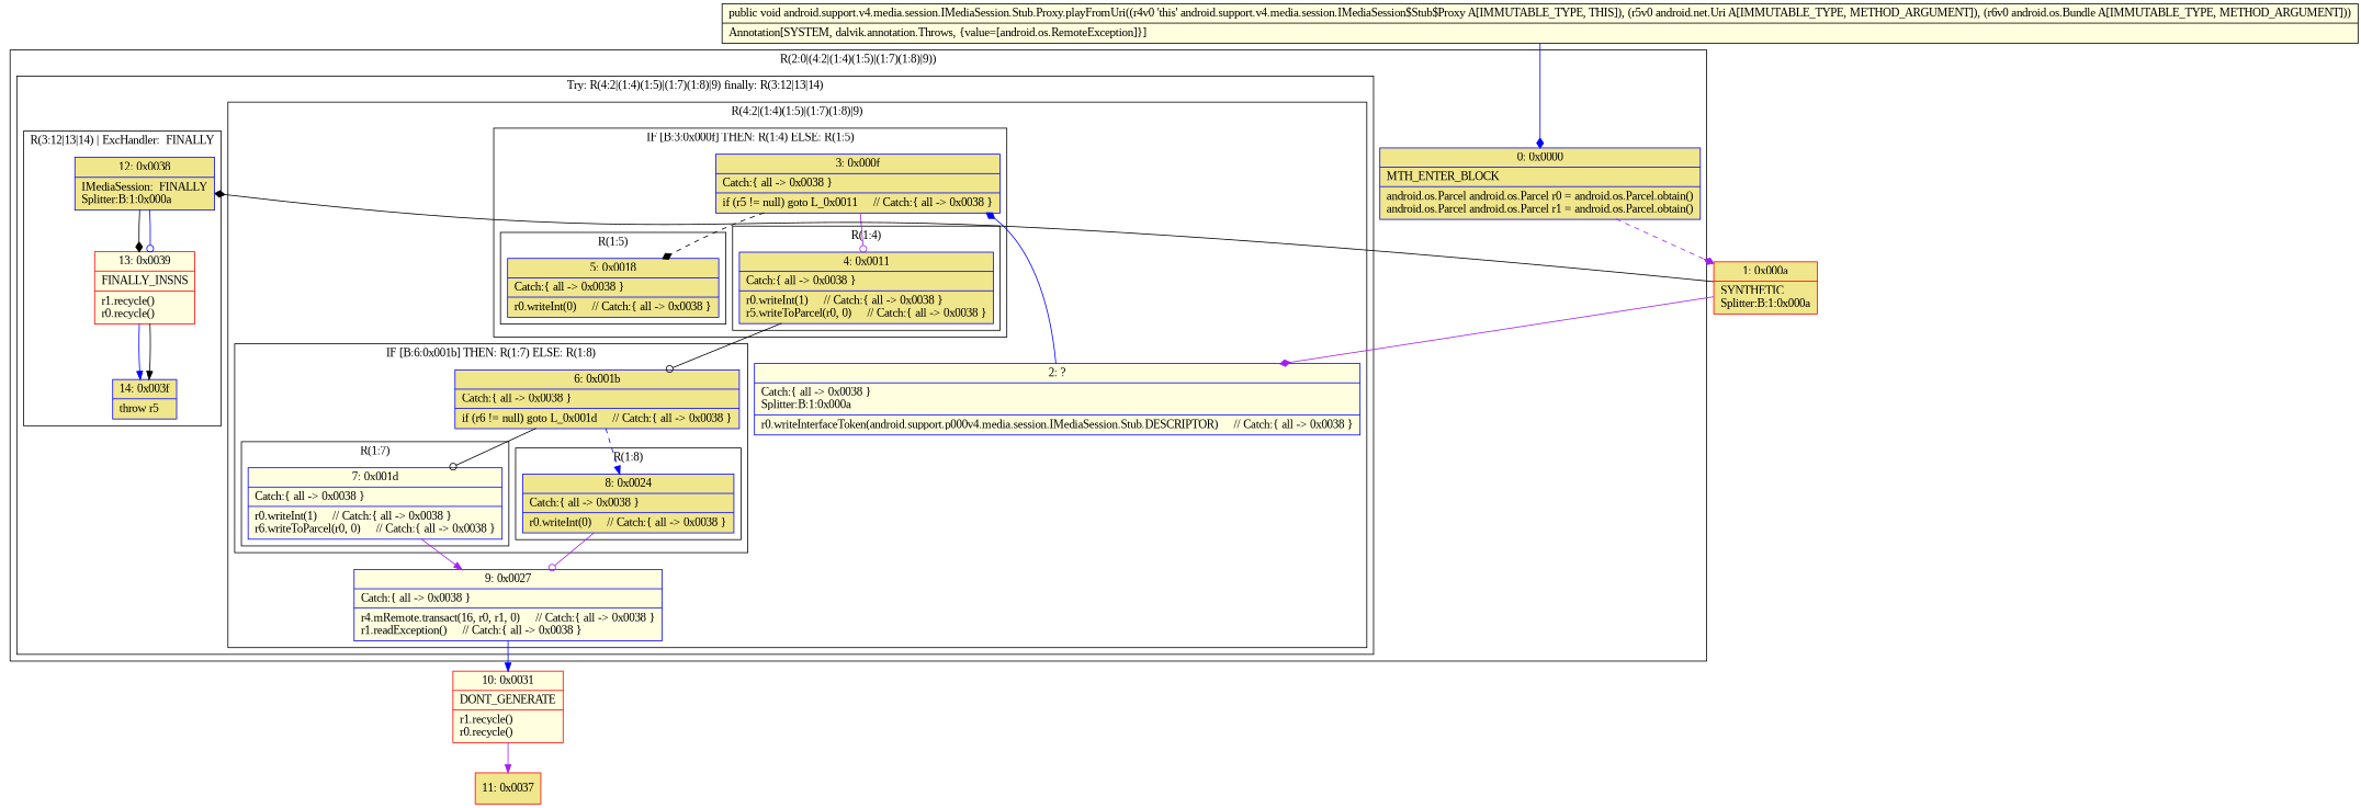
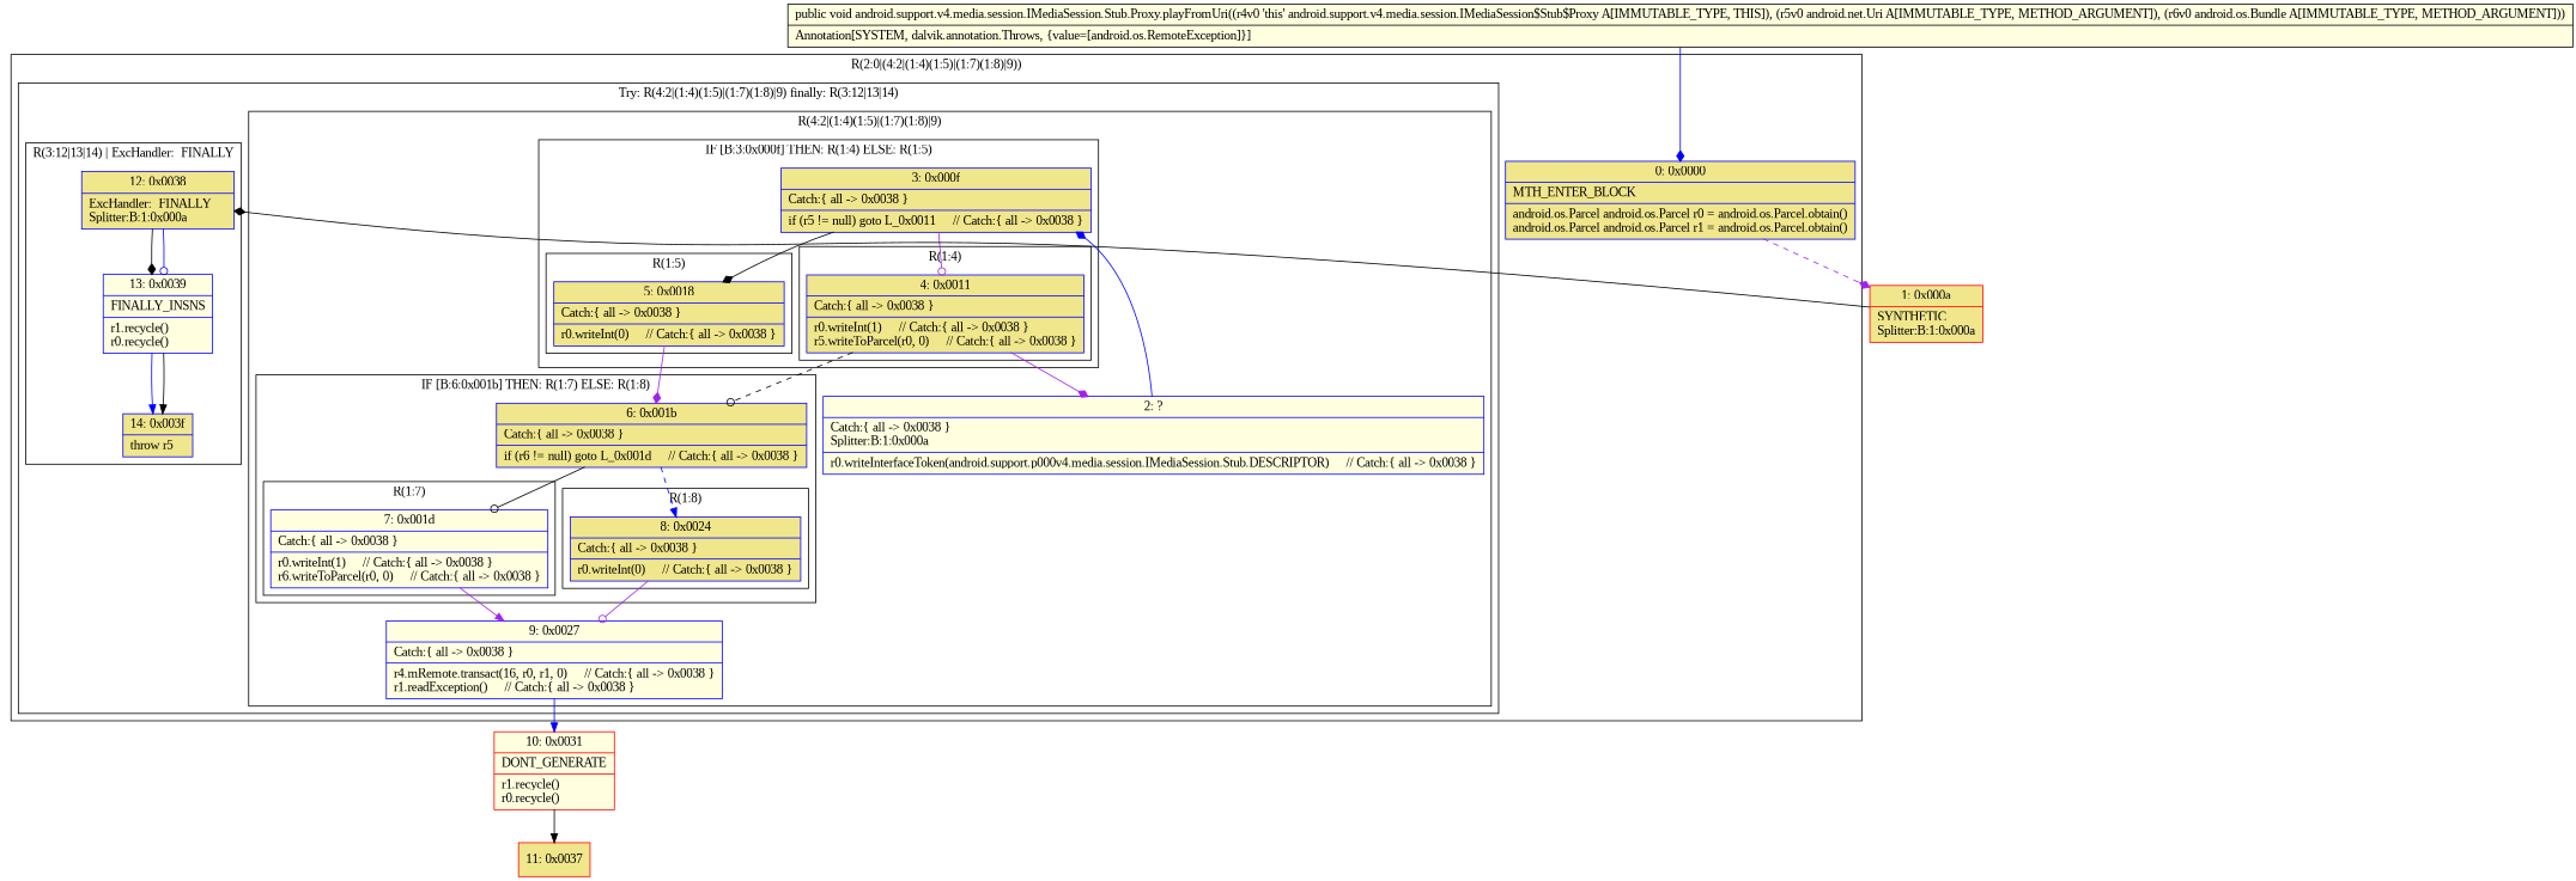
  digraph {
    fontname="Liberation Serif"
    node [color=blue fillcolor=khaki fontname="Liberation Serif" shape=record style=filled]
    edge [arrowhead=diamond color=purple fontname="Liberation Serif"]
    n1 [label="{4\:\ 0x0011|Catch:\{ all \-\> 0x0038 \}\l|r0.writeInt(1)     \/\/ Catch:\{ all \-\> 0x0038 \}\lr5.writeToParcel(r0, 0)     \/\/ Catch:\{ all \-\> 0x0038 \}\l}"]
    n2 [label="{5\:\ 0x0018|Catch:\{ all \-\> 0x0038 \}\l|r0.writeInt(0)     \/\/ Catch:\{ all \-\> 0x0038 \}\l}"]
    n3 [label="{3\:\ 0x000f|Catch:\{ all \-\> 0x0038 \}\l|if (r5 != null) goto L_0x0011     \/\/ Catch:\{ all \-\> 0x0038 \}\l}"]
    n4 [fillcolor=lightyellow label="{7\:\ 0x001d|Catch:\{ all \-\> 0x0038 \}\l|r0.writeInt(1)     \/\/ Catch:\{ all \-\> 0x0038 \}\lr6.writeToParcel(r0, 0)     \/\/ Catch:\{ all \-\> 0x0038 \}\l}"]
    n5 [label="{8\:\ 0x0024|Catch:\{ all \-\> 0x0038 \}\l|r0.writeInt(0)     \/\/ Catch:\{ all \-\> 0x0038 \}\l}"]
    n6 [label="{6\:\ 0x001b|Catch:\{ all \-\> 0x0038 \}\l|if (r6 != null) goto L_0x001d     \/\/ Catch:\{ all \-\> 0x0038 \}\l}"]
    n7 [fillcolor=lightyellow label="{2\:\ ?|Catch:\{ all \-\> 0x0038 \}\lSplitter:B:1:0x000a\l|r0.writeInterfaceToken(android.support.p000v4.media.session.IMediaSession.Stub.DESCRIPTOR)     \/\/ Catch:\{ all \-\> 0x0038 \}\l}"]
    n8 [fillcolor=lightyellow label="{9\:\ 0x0027|Catch:\{ all \-\> 0x0038 \}\l|r4.mRemote.transact(16, r0, r1, 0)     \/\/ Catch:\{ all \-\> 0x0038 \}\lr1.readException()     \/\/ Catch:\{ all \-\> 0x0038 \}\l}"]
-   n9 [label="{12\:\ 0x0038|IMediaSession:  FINALLY\lSplitter:B:1:0x000a\l}"]
-   n10 [color=red fillcolor=lightyellow label="{13\:\ 0x0039|FINALLY_INSNS\l|r1.recycle()\lr0.recycle()\l}"]
+   n9 [label="{12\:\ 0x0038|ExcHandler:  FINALLY\lSplitter:B:1:0x000a\l}"]
+   n10 [fillcolor=lightyellow label="{13\:\ 0x0039|FINALLY_INSNS\l|r1.recycle()\lr0.recycle()\l}"]
    n11 [label="{14\:\ 0x003f|throw r5\l}"]
    n12 [label="{0\:\ 0x0000|MTH_ENTER_BLOCK\l|android.os.Parcel android.os.Parcel r0 = android.os.Parcel.obtain()\landroid.os.Parcel android.os.Parcel r1 = android.os.Parcel.obtain()\l}"]
    n13 [color=red fillcolor=lightyellow label="{10\:\ 0x0031|DONT_GENERATE\l|r1.recycle()\lr0.recycle()\l}"]
    n14 [color=red label="{1\:\ 0x000a|SYNTHETIC\lSplitter:B:1:0x000a\l}"]
    n15 [color=red label="{11\:\ 0x0037}"]
    n16 [fillcolor=lightyellow label="{public void android.support.v4.media.session.IMediaSession.Stub.Proxy.playFromUri((r4v0 'this' android.support.v4.media.session.IMediaSession$Stub$Proxy A[IMMUTABLE_TYPE, THIS]), (r5v0 android.net.Uri A[IMMUTABLE_TYPE, METHOD_ARGUMENT]), (r6v0 android.os.Bundle A[IMMUTABLE_TYPE, METHOD_ARGUMENT]))  | Annotation[SYSTEM, dalvik.annotation.Throws, \{value=[android.os.RemoteException]\}]\l}" color=""]
    subgraph cluster_1 {
      label="R(2:0|(4:2|(1:4)(1:5)|(1:7)(1:8)|9))"
      n12
      subgraph cluster_2 {
        label="Try: R(4:2|(1:4)(1:5)|(1:7)(1:8)|9) finally: R(3:12|13|14)"
        subgraph cluster_3 {
          label="R(4:2|(1:4)(1:5)|(1:7)(1:8)|9)"
          n7
          n8
          subgraph cluster_4 {
            label="IF [B:3:0x000f] THEN: R(1:4) ELSE: R(1:5)"
            n3
            subgraph cluster_5 {
              label="R(1:4)"
              n1
            }
            subgraph cluster_6 {
              label="R(1:5)"
              n2
            }
          }
          subgraph cluster_7 {
            label="IF [B:6:0x001b] THEN: R(1:7) ELSE: R(1:8)"
            n6
            subgraph cluster_8 {
              label="R(1:7)"
              n4
            }
            subgraph cluster_9 {
              label="R(1:8)"
              n5
            }
          }
        }
        subgraph cluster_10 {
          label="R(3:12|13|14) | ExcHandler:  FINALLY\l"
          n9
          n10
          n11
        }
      }
    }
    subgraph cluster_11 {
      label="R(3:12|13|14) | ExcHandler:  FINALLY\l"
    }
-   n1 -> n6 [arrowhead=odot color=black]
+   n1 -> n6 [arrowhead=odot color=black style=dashed]
+   n2 -> n6
    n3 -> n1 [arrowhead=odot]
-   n3 -> n2 [color=black style=dashed]
+   n3 -> n2 [color=black style=solid]
    n4 -> n8 [arrowhead=normal]
    n5 -> n8 [arrowhead=odot]
    n6 -> n4 [arrowhead=odot color=black]
    n6 -> n5 [arrowhead=normal color=blue style=dashed]
    n7 -> n3 [color=blue]
    n8 -> n13 [arrowhead=normal color=blue]
    n9 -> n10 [color=black]
    n9 -> n10 [arrowhead=odot color=blue]
    n10 -> n11 [arrowhead=normal color=blue]
    n10 -> n11 [arrowhead=normal color=black]
    n12 -> n14 [style=dashed]
-   n13 -> n15 [arrowhead=normal]
-   n14 -> n7
+   n13 -> n15 [arrowhead=normal color=black]
+   n1 -> n7
    n14 -> n9 [color=black]
    n16 -> n12 [color=blue]
  }
